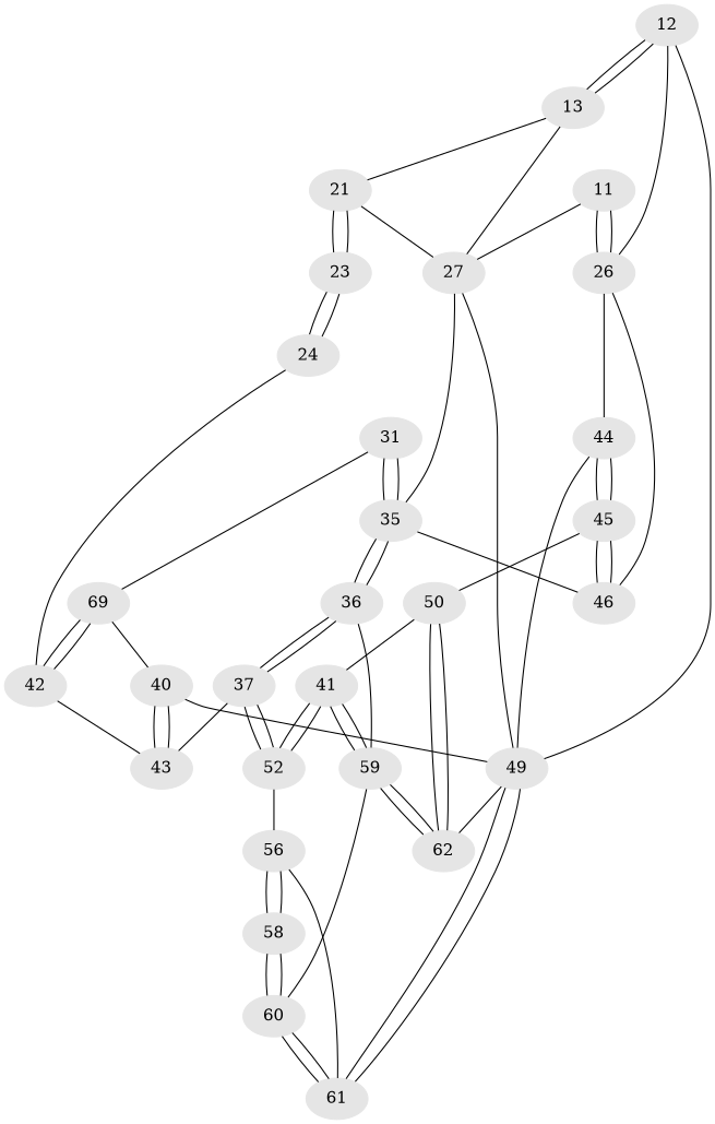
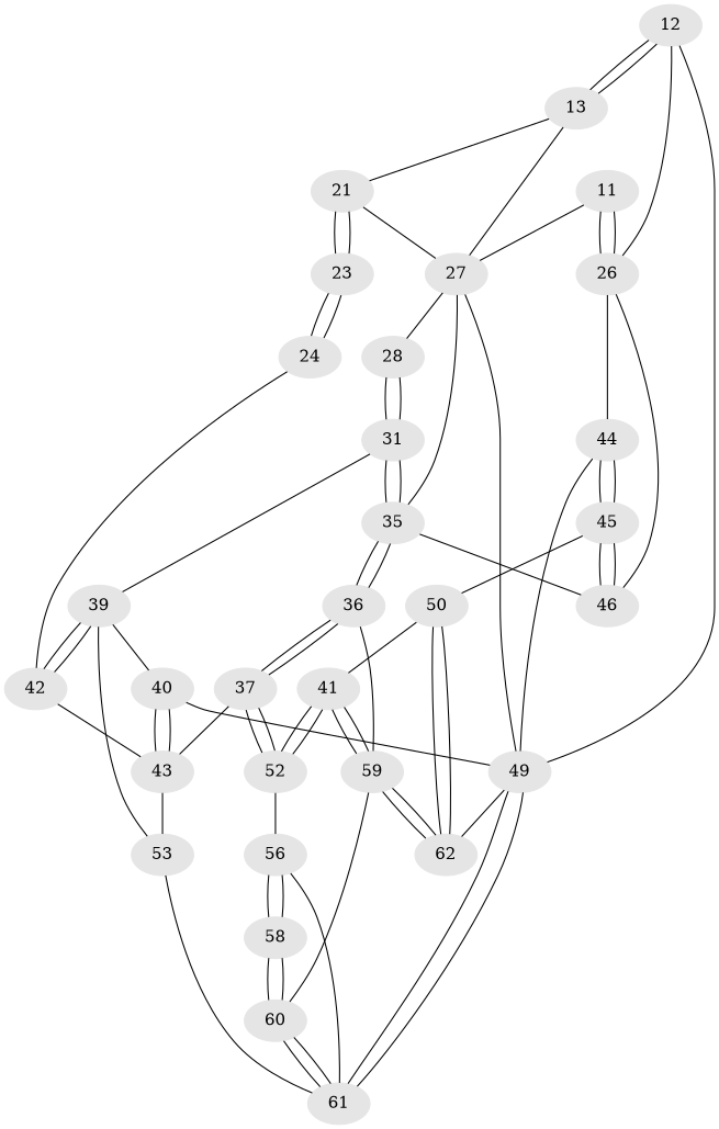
  graph {
    node [color=gray90 style=filled]
    11 [super="+7+10"]
    26 [super="+25"]
    27 [super="+20"]
    44
    46 [super="+29"]
    49 [super="+47+48"]
+   28
    35 [super="+30"]
    12 [super="+8"]
    13 [super="+3+1"]
    21 [super="+16"]
    61 [super="+57+54"]
    62
    23 [super="+22+18"]
    24
    42
    40 [super="+34"]
    43
    45
    31
    36
-   39 [super="+32+33" label=69]
+   39 [super="+32+33"]
+   53 [super="+38"]
    37
    59
    52
    56 [super="+55"]
    50
    n29 [label=41]
    60
    58
    11 -- 26 [weight=2]
    11 -- 26
    11 -- 27
    26 -- 44
    26 -- 46
    27 -- 49
+   27 -- 28 [weight=2]
    27 -- 35
    44 -- 49
    44 -- 45
    44 -- 45
    49 -- 61 [weight=2]
    49 -- 61
    49 -- 62
+   28 -- 31
+   28 -- 31
    35 -- 46
    35 -- 36
    35 -- 36
    12 -- 26
    12 -- 49 [weight=3]
    12 -- 13 [weight=2]
    12 -- 13
    13 -- 27
    13 -- 21 [weight=2]
    21 -- 27
    21 -- 23 [weight=3]
    21 -- 23
    23 -- 24 [weight=2]
    23 -- 24
    24 -- 42
    42 -- 43
    40 -- 49
    40 -- 43
    40 -- 43
+   43 -- 53
    45 -- 46
    45 -- 46
    45 -- 50
    31 -- 35
    31 -- 35
    31 -- 39
    36 -- 37
    36 -- 37
    36 -- 59
    39 -- 42 [weight=2]
    39 -- 42
    39 -- 40
+   39 -- 53
+   53 -- 61
    37 -- 43
    37 -- 52
    37 -- 52
    59 -- 62
    59 -- 62
    59 -- 60
    52 -- 56
    56 -- 61
    56 -- 58 [weight=2]
    56 -- 58
    50 -- 62
    50 -- 62
    50 -- n29
    n29 -- 59
    n29 -- 59
    n29 -- 52
    n29 -- 52
    60 -- 61
    60 -- 61
    58 -- 60
    58 -- 60
  }
